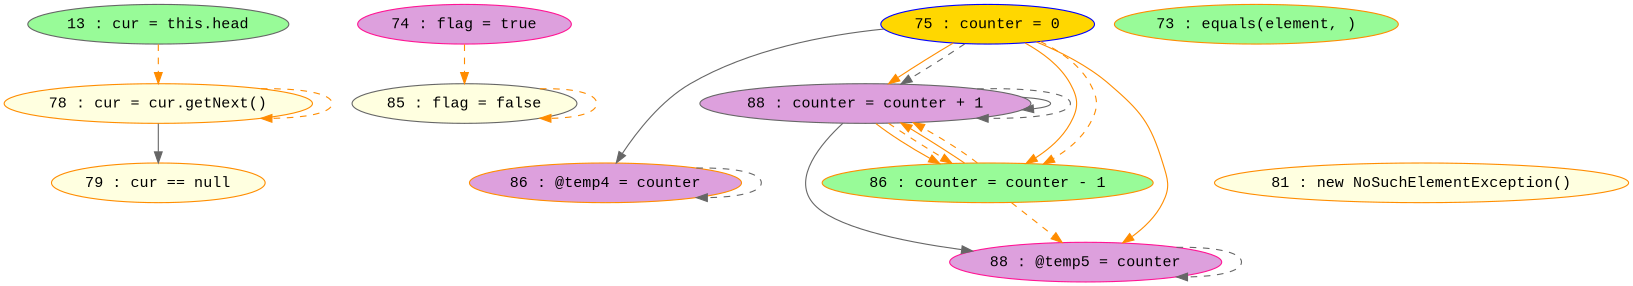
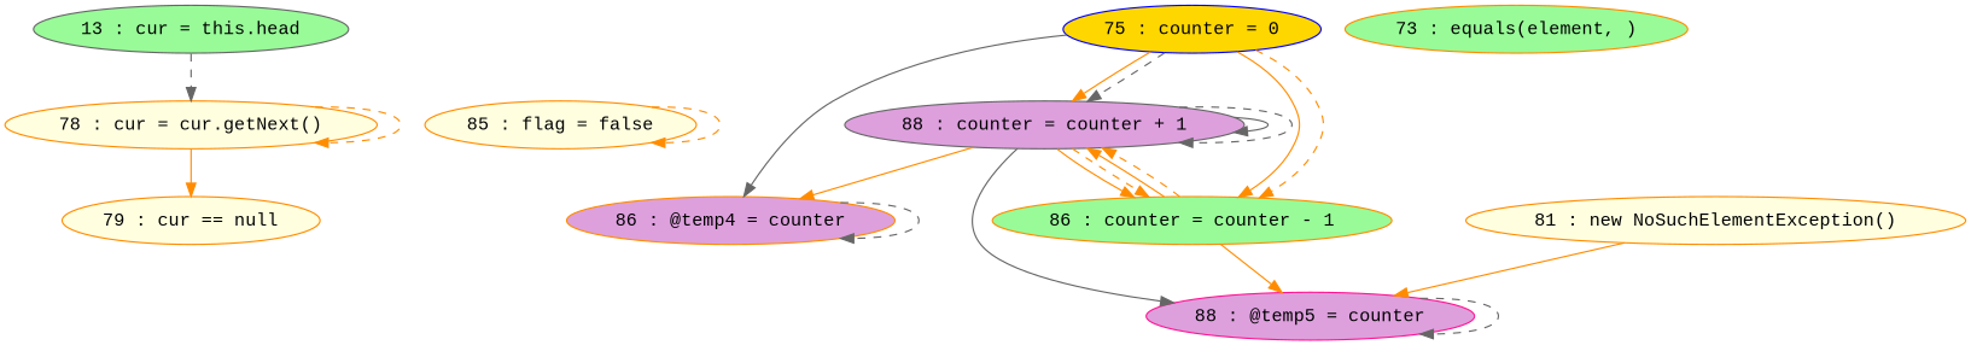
  digraph {
    fontname="Liberation Mono"
    node [color=darkorange fillcolor=lightyellow fontname="Liberation Mono" style=filled]
    edge [color=darkorange fontname="Liberation Mono"]
    n1 [color=gray40 fillcolor=palegreen label="13 : cur = this.head"]
    "78 : cur = cur.getNext()"
    "79 : cur == null"
-   "74 : flag = true" [color=deeppink fillcolor=plum]
-   "85 : flag = false" [color=gray40]
+   "85 : flag = false"
    "75 : counter = 0" [color=blue fillcolor=gold]
    "88 : counter = counter + 1" [color=gray40 fillcolor=plum]
    "86 : @temp4 = counter" [fillcolor=plum]
    "88 : @temp5 = counter" [color=deeppink fillcolor=plum]
    "86 : counter = counter - 1" [fillcolor=palegreen]
    "81 : new NoSuchElementException()"
    n12 [fillcolor=palegreen label="73 : equals(element, )"]
-   n1 -> "78 : cur = cur.getNext()" [style=dashed]
+   n1 -> "78 : cur = cur.getNext()" [color=gray40 style=dashed]
    "78 : cur = cur.getNext()" -> "78 : cur = cur.getNext()" [style=dashed]
-   "78 : cur = cur.getNext()" -> "79 : cur == null" [color=gray40]
-   "74 : flag = true" -> "85 : flag = false" [style=dashed]
+   "78 : cur = cur.getNext()" -> "79 : cur == null"
    "85 : flag = false" -> "85 : flag = false" [style=dashed]
    "75 : counter = 0" -> "88 : counter = counter + 1"
    "75 : counter = 0" -> "88 : counter = counter + 1" [color=gray40 style=dashed]
    "75 : counter = 0" -> "86 : @temp4 = counter" [color=gray40]
-   "75 : counter = 0" -> "88 : @temp5 = counter"
+   "81 : new NoSuchElementException()" -> "88 : @temp5 = counter"
    "75 : counter = 0" -> "86 : counter = counter - 1"
    "75 : counter = 0" -> "86 : counter = counter - 1" [style=dashed]
    "88 : counter = counter + 1" -> "88 : counter = counter + 1" [color=gray40]
    "88 : counter = counter + 1" -> "88 : counter = counter + 1" [color=gray40 style=dashed]
+   "88 : counter = counter + 1" -> "86 : @temp4 = counter"
    "88 : counter = counter + 1" -> "88 : @temp5 = counter" [color=gray40]
    "88 : counter = counter + 1" -> "86 : counter = counter - 1"
    "88 : counter = counter + 1" -> "86 : counter = counter - 1" [style=dashed]
    "86 : @temp4 = counter" -> "86 : @temp4 = counter" [color=gray40 style=dashed]
    "88 : @temp5 = counter" -> "88 : @temp5 = counter" [color=gray40 style=dashed]
    "86 : counter = counter - 1" -> "88 : counter = counter + 1"
    "86 : counter = counter - 1" -> "88 : counter = counter + 1" [style=dashed]
-   "86 : counter = counter - 1" -> "88 : @temp5 = counter" [style=dashed]
+   "86 : counter = counter - 1" -> "88 : @temp5 = counter"
  }
